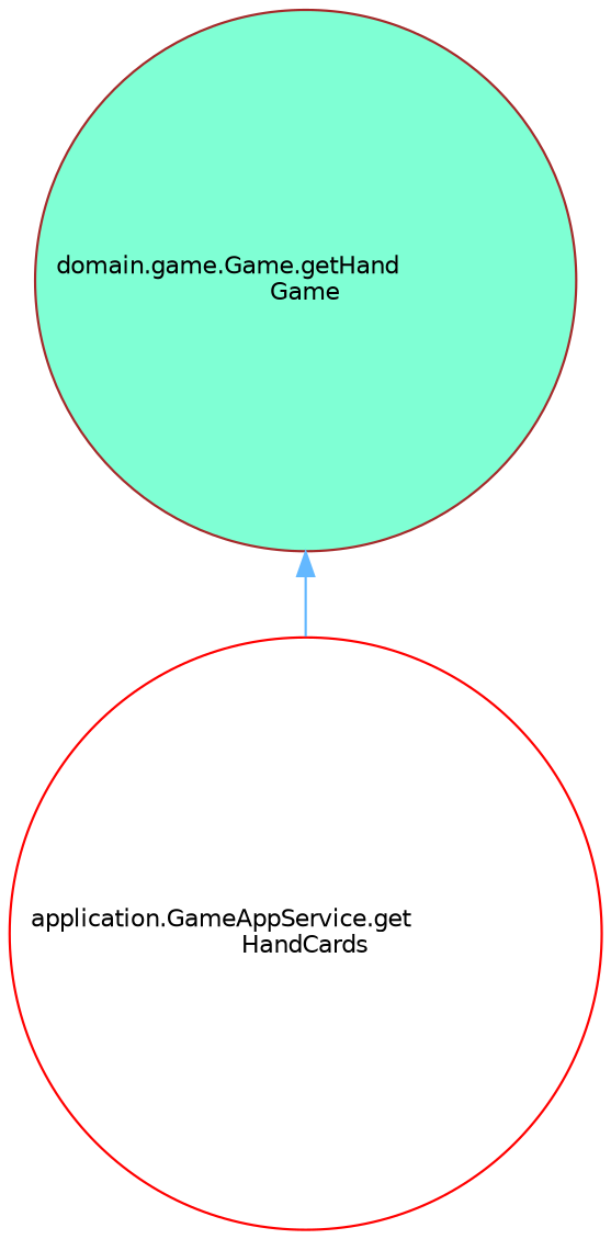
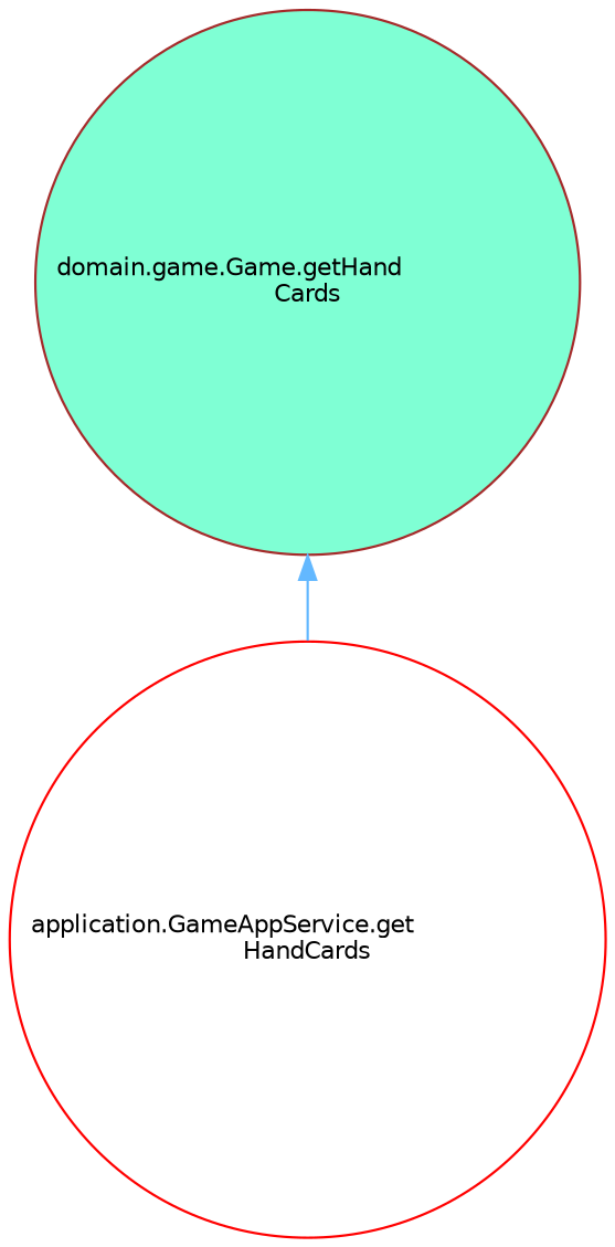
  digraph {
    rankdir=TB
    node [fontname=Helvetica fontsize=10 shape=circle style=filled]
-   n1 [color=brown fillcolor=aquamarine fontcolor=black height=0.2 label="domain.game.Game.getHand\lGame" width=0.4]
+   n1 [color=brown fillcolor=aquamarine fontcolor=black height=0.2 label="domain.game.Game.getHand\lCards" width=0.4]
    n2 [color=red fillcolor=white height=0.2 label="application.GameAppService.get\lHandCards" width=0.4]
    n1 -> n2 [color=steelblue1 dir=back fontname=Helvetica fontsize=10 labelfontname=Helvetica labelfontsize=10 style=solid]
  }
